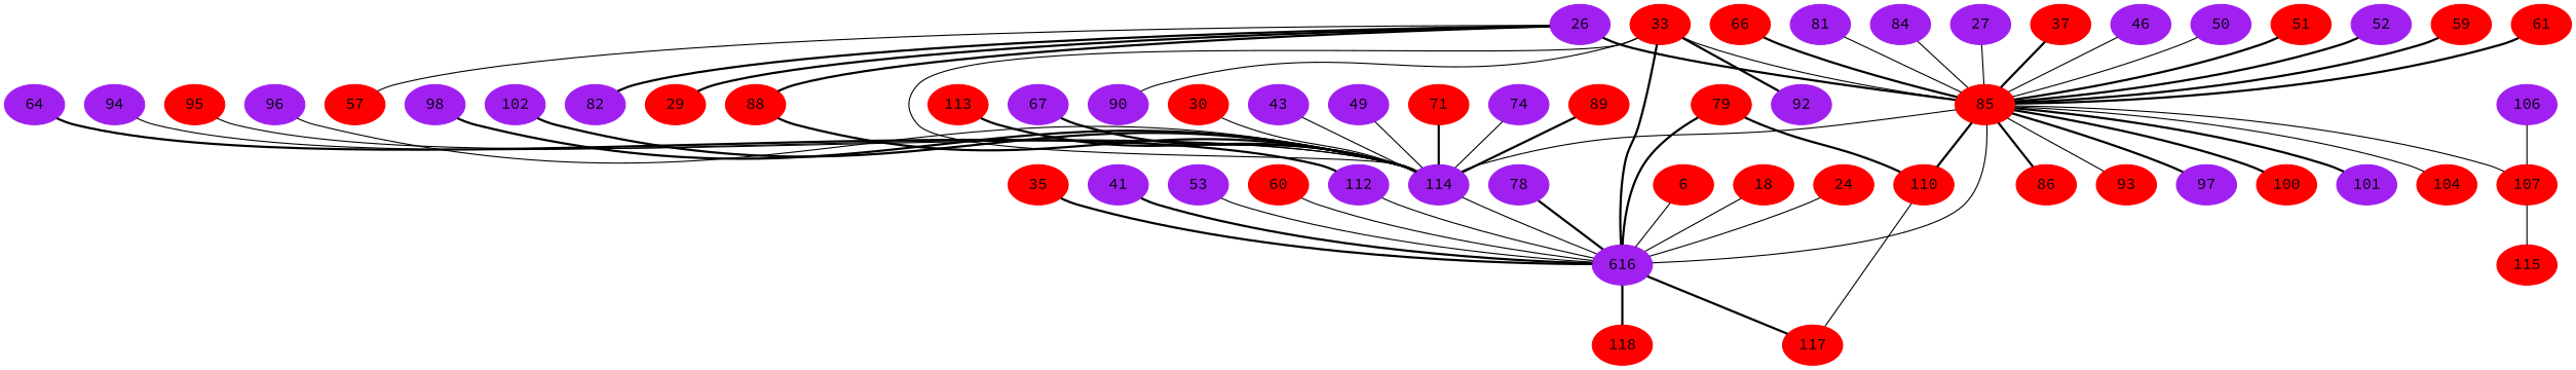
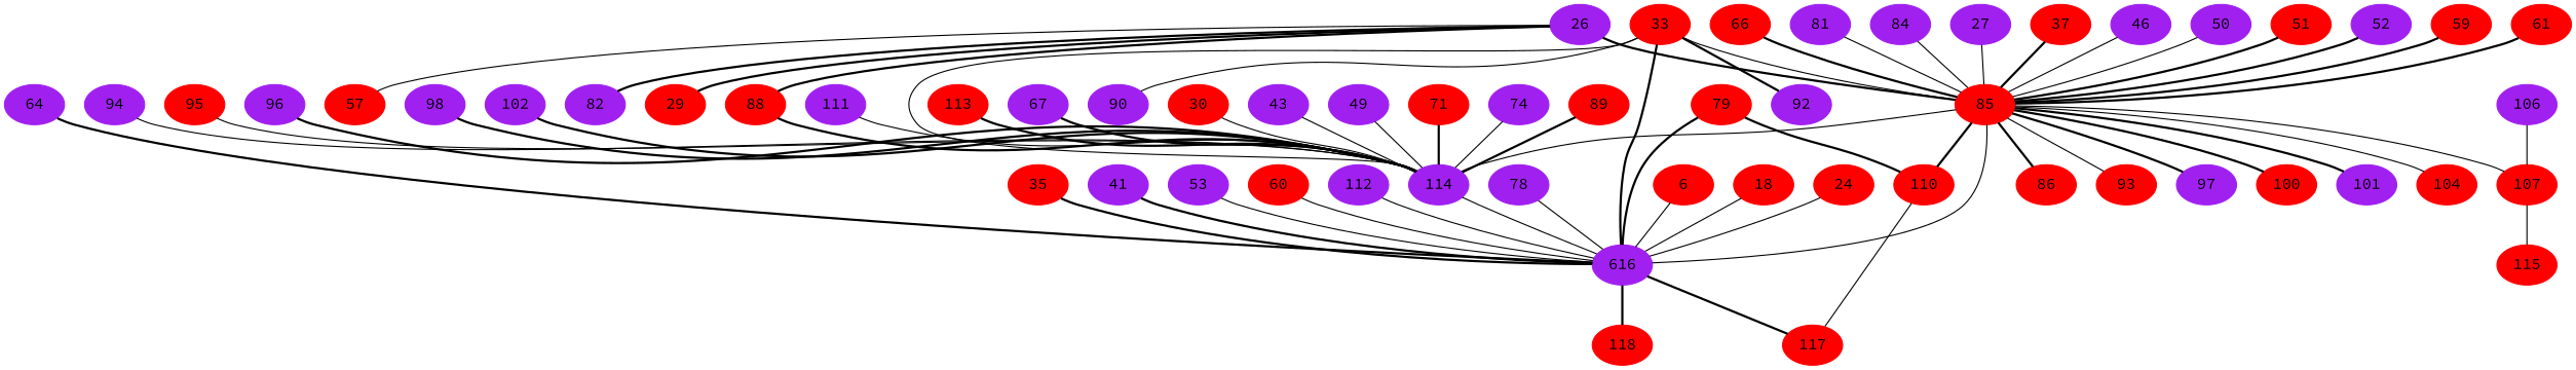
  graph {
    fontname="Source Code Pro"
    node [color=red fontname="Source Code Pro" style=filled]
    edge [fontname="Source Code Pro" style=bold]
    n1 [color=purple label=616 super="+91+87"]
    117 [super="+109"]
    118
    6
    n5 [color=purple label=64]
    114 [color=purple super="+80+38+108+105"]
    n7 [color=purple label=67]
    18
    24
    26 [color=purple super="+23+9"]
    29
    57
    82 [color=purple]
    85 [super="+42+70+12"]
    88
    110 [super="+54+62+99"]
    86
    93
    97 [color=purple]
    100
    101 [color=purple]
    104
    107 [super="+67+40"]
    27 [color=purple]
    30
    33 [super="+31"]
    90 [color=purple]
    92 [color=purple super="+77"]
    35
    37
    41 [color=purple]
    43 [color=purple]
    46 [color=purple]
    49 [color=purple]
    50 [color=purple]
    51
    52 [color=purple]
    53 [color=purple]
    59
    60
    61 [super="+32"]
    66
    71
    74 [color=purple]
    78 [color=purple]
    79
    81 [color=purple]
    84 [color=purple super="+10"]
    115
    89
    94 [color=purple]
    95
    96 [color=purple]
    98 [color=purple]
    102 [color=purple]
    106 [color=purple]
+   111 [color=purple super="+19+103"]
    112 [color=purple]
    113
    n1 -- 117
    n1 -- 118
    6 -- n1 [style=solid]
-   n5 -- 112
+   n5 -- n1
    114 -- n1 [style=solid weight=5]
    n7 -- 114
    18 -- n1 [style=solid]
    24 -- n1 [style=solid]
    26 -- 29
    26 -- 57 [style=solid]
    26 -- 82
    26 -- 85 [weight=5]
    26 -- 88
    85 -- n1 [style=solid weight=12]
    85 -- 114 [style=solid weight=13]
    85 -- 110 [weight=3]
    85 -- 86
    85 -- 93 [style=solid]
    85 -- 97
    85 -- 100
    85 -- 101
    85 -- 104 [style=solid]
    85 -- 107 [style=solid weight=3]
    88 -- 114
    110 -- 117 [style=solid]
    107 -- 115 [style=solid]
    27 -- 85 [style=solid weight=2]
    30 -- 114 [style=solid]
    33 -- n1 [weight=5]
    33 -- 114 [style=solid weight=2]
    33 -- 85 [style=solid]
    33 -- 90 [style=solid]
    33 -- 92
    35 -- n1
    37 -- 85
    41 -- n1
    43 -- 114 [style=solid]
    46 -- 85 [style=solid]
    49 -- 114 [style=solid]
    50 -- 85 [style=solid]
    51 -- 85
    52 -- 85
    53 -- n1 [style=solid]
    59 -- 85
    60 -- n1 [style=solid]
    61 -- 85
    66 -- 85
    71 -- 114
    74 -- 114 [style=solid]
-   78 -- n1
+   78 -- n1 [style=solid]
    79 -- n1 [weight=2]
    79 -- 110
    81 -- 85 [style=solid]
    84 -- 85 [style=solid]
    89 -- 114
    94 -- 114 [style=solid]
    95 -- 114 [style=solid]
-   96 -- 114 [style=solid]
+   96 -- 114
    98 -- 114
    102 -- 114
    106 -- 107 [style=solid]
+   111 -- 114 [style=solid weight=4]
    112 -- n1 [style=solid]
    113 -- 114
  }
